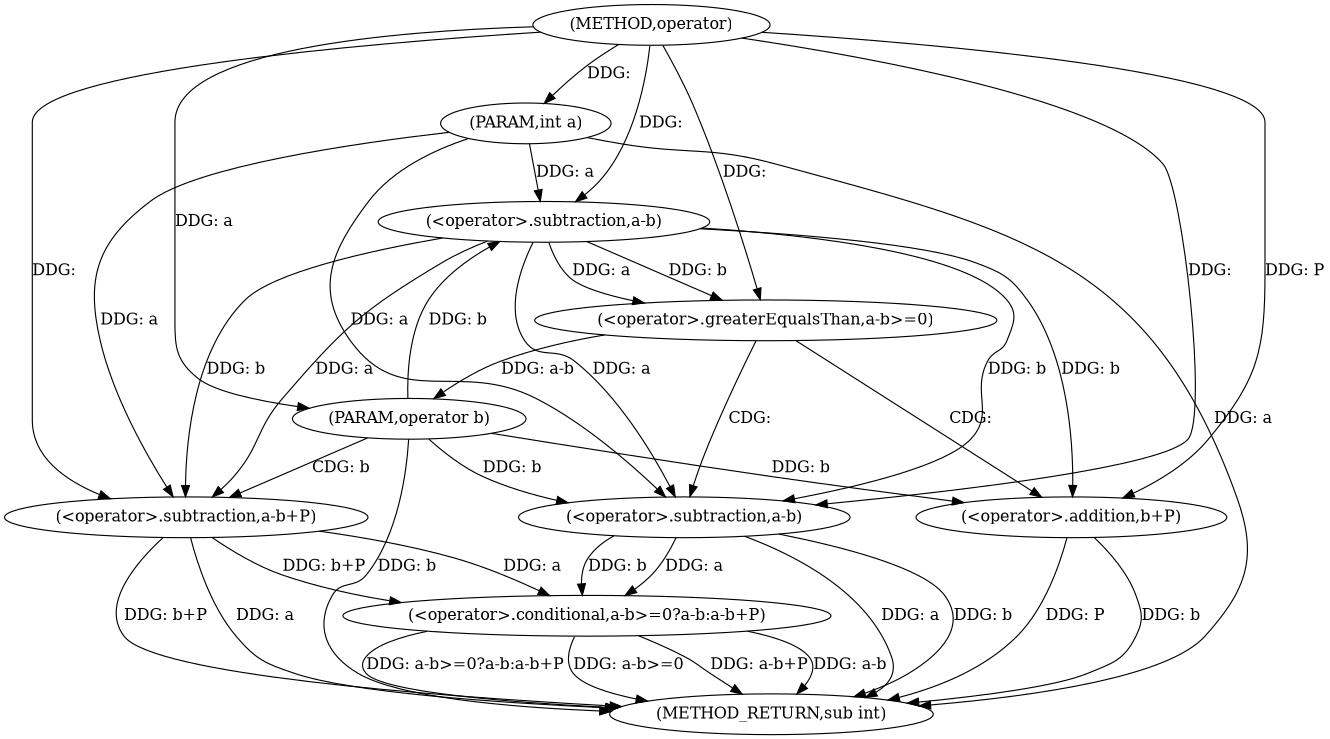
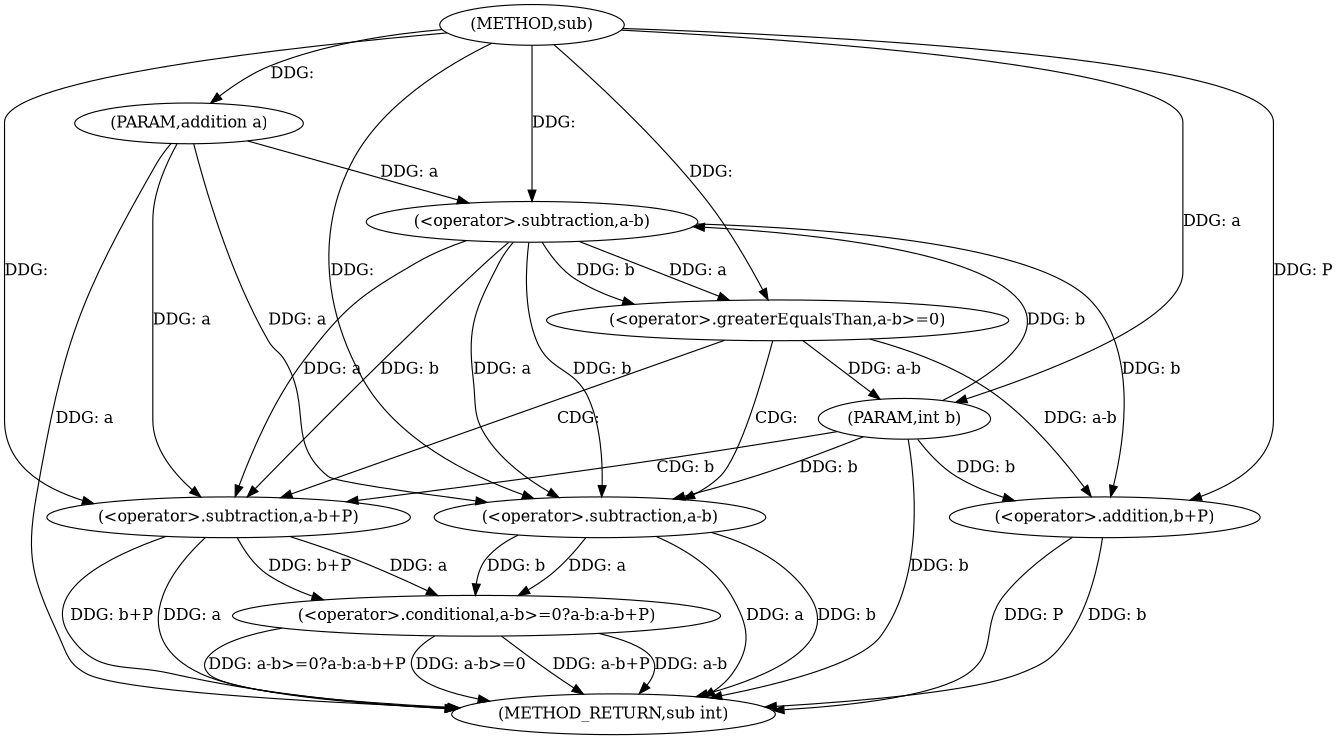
  digraph {
-   n1 [label="(METHOD,operator)"]
-   n2 [label="(PARAM,int a)"]
-   n3 [label="(PARAM,operator b)"]
+   n1 [label="(METHOD,sub)"]
+   n2 [label="(PARAM,addition a)"]
+   n3 [label="(PARAM,int b)"]
    n4 [label="(<operator>.greaterEqualsThan,a-b>=0)"]
    n5 [label="(<operator>.subtraction,a-b)"]
    n6 [label="(<operator>.subtraction,a-b+P)"]
    n7 [label="(<operator>.subtraction,a-b)"]
    n8 [label="(<operator>.addition,b+P)"]
    n9 [label="(METHOD_RETURN,sub int)"]
    n10 [label="(<operator>.conditional,a-b>=0?a-b:a-b+P)"]
    n1 -> n2 [label="DDG: "]
    n1 -> n3 [label="DDG: a"]
    n1 -> n4 [label="DDG: "]
    n1 -> n5 [label="DDG: "]
    n1 -> n6 [label="DDG: "]
    n1 -> n7 [label="DDG: "]
    n1 -> n8 [label="DDG: P"]
    n2 -> n5 [label="DDG: a"]
    n2 -> n6 [label="DDG: a"]
    n2 -> n7 [label="DDG: a"]
    n2 -> n9 [label="DDG: a"]
    n3 -> n5 [label="DDG: b"]
    n3 -> n6 [label="CDG: b"]
    n3 -> n7 [label="DDG: b"]
    n3 -> n8 [label="DDG: b"]
    n3 -> n9 [label="DDG: b"]
    n4 -> n3 [label="DDG: a-b"]
    n4 -> n5 [label="CDG: "]
-   n4 -> n8 [label="CDG: "]
+   n4 -> n6 [label="CDG: "]
+   n4 -> n8 [label="DDG: a-b"]
    n5 -> n9 [label="DDG: a"]
    n5 -> n9 [label="DDG: b"]
    n5 -> n10 [label="DDG: a"]
    n5 -> n10 [label="DDG: b"]
    n6 -> n9 [label="DDG: a"]
    n6 -> n9 [label="DDG: b+P"]
    n6 -> n10 [label="DDG: b+P"]
    n6 -> n10 [label="DDG: a"]
    n7 -> n4 [label="DDG: a"]
    n7 -> n4 [label="DDG: b"]
    n7 -> n5 [label="DDG: a"]
    n7 -> n5 [label="DDG: b"]
    n7 -> n6 [label="DDG: a"]
    n7 -> n6 [label="DDG: b"]
    n7 -> n8 [label="DDG: b"]
    n8 -> n9 [label="DDG: b"]
    n8 -> n9 [label="DDG: P"]
    n10 -> n9 [label="DDG: a-b>=0"]
    n10 -> n9 [label="DDG: a-b+P"]
    n10 -> n9 [label="DDG: a-b"]
    n10 -> n9 [label="DDG: a-b>=0?a-b:a-b+P"]
  }
